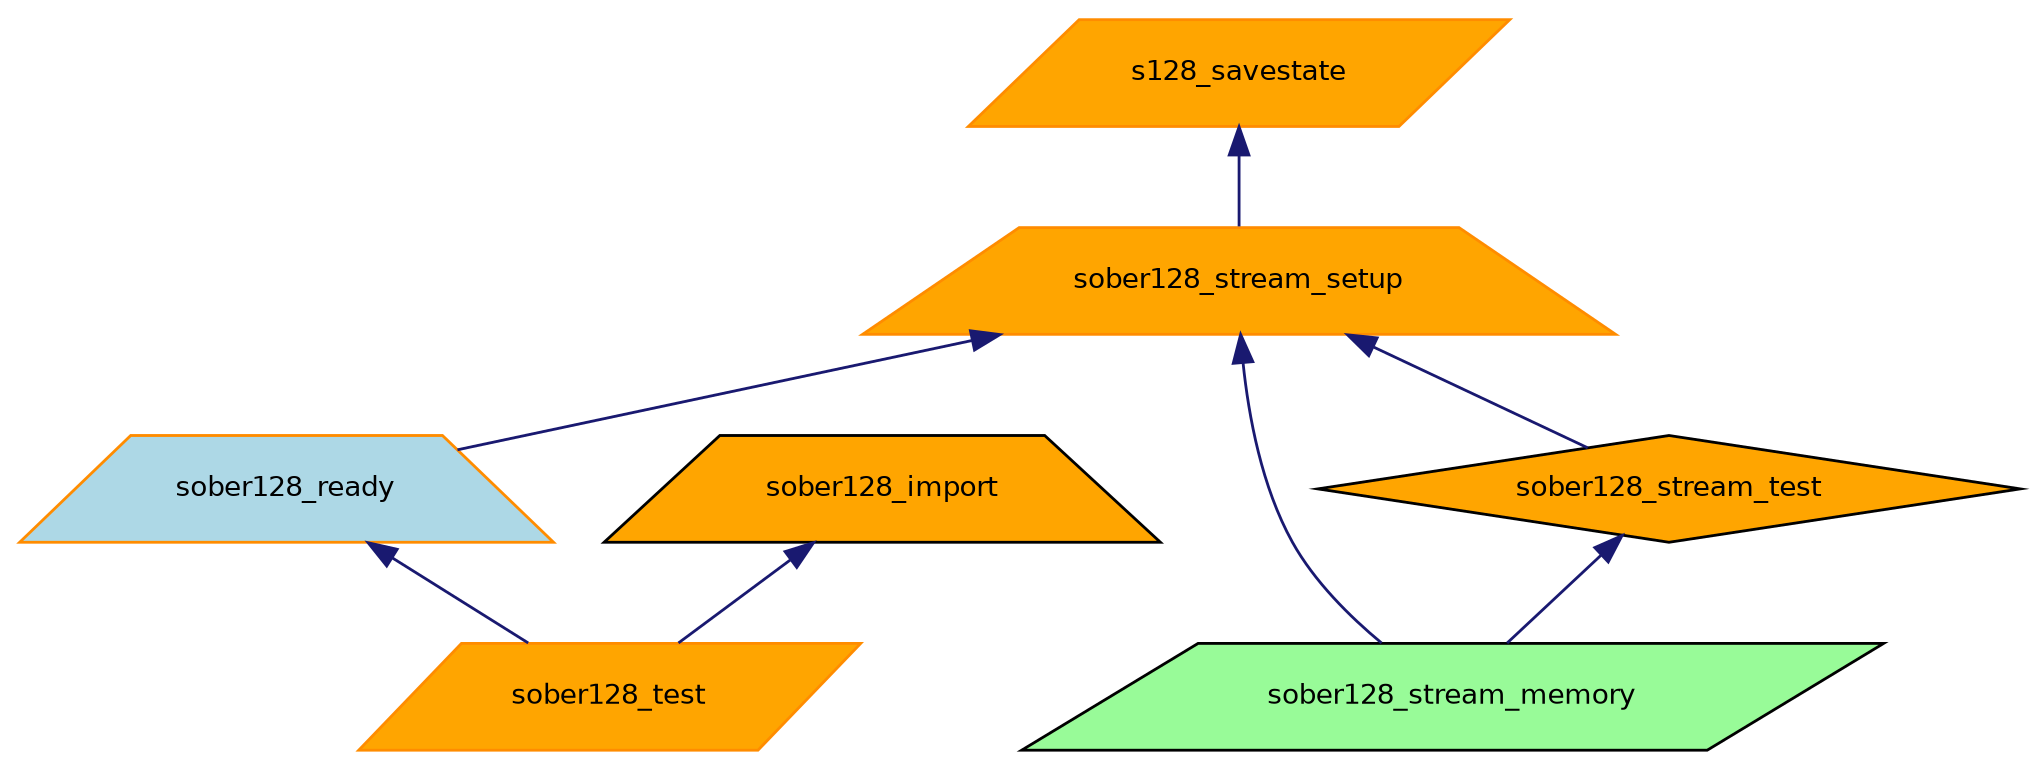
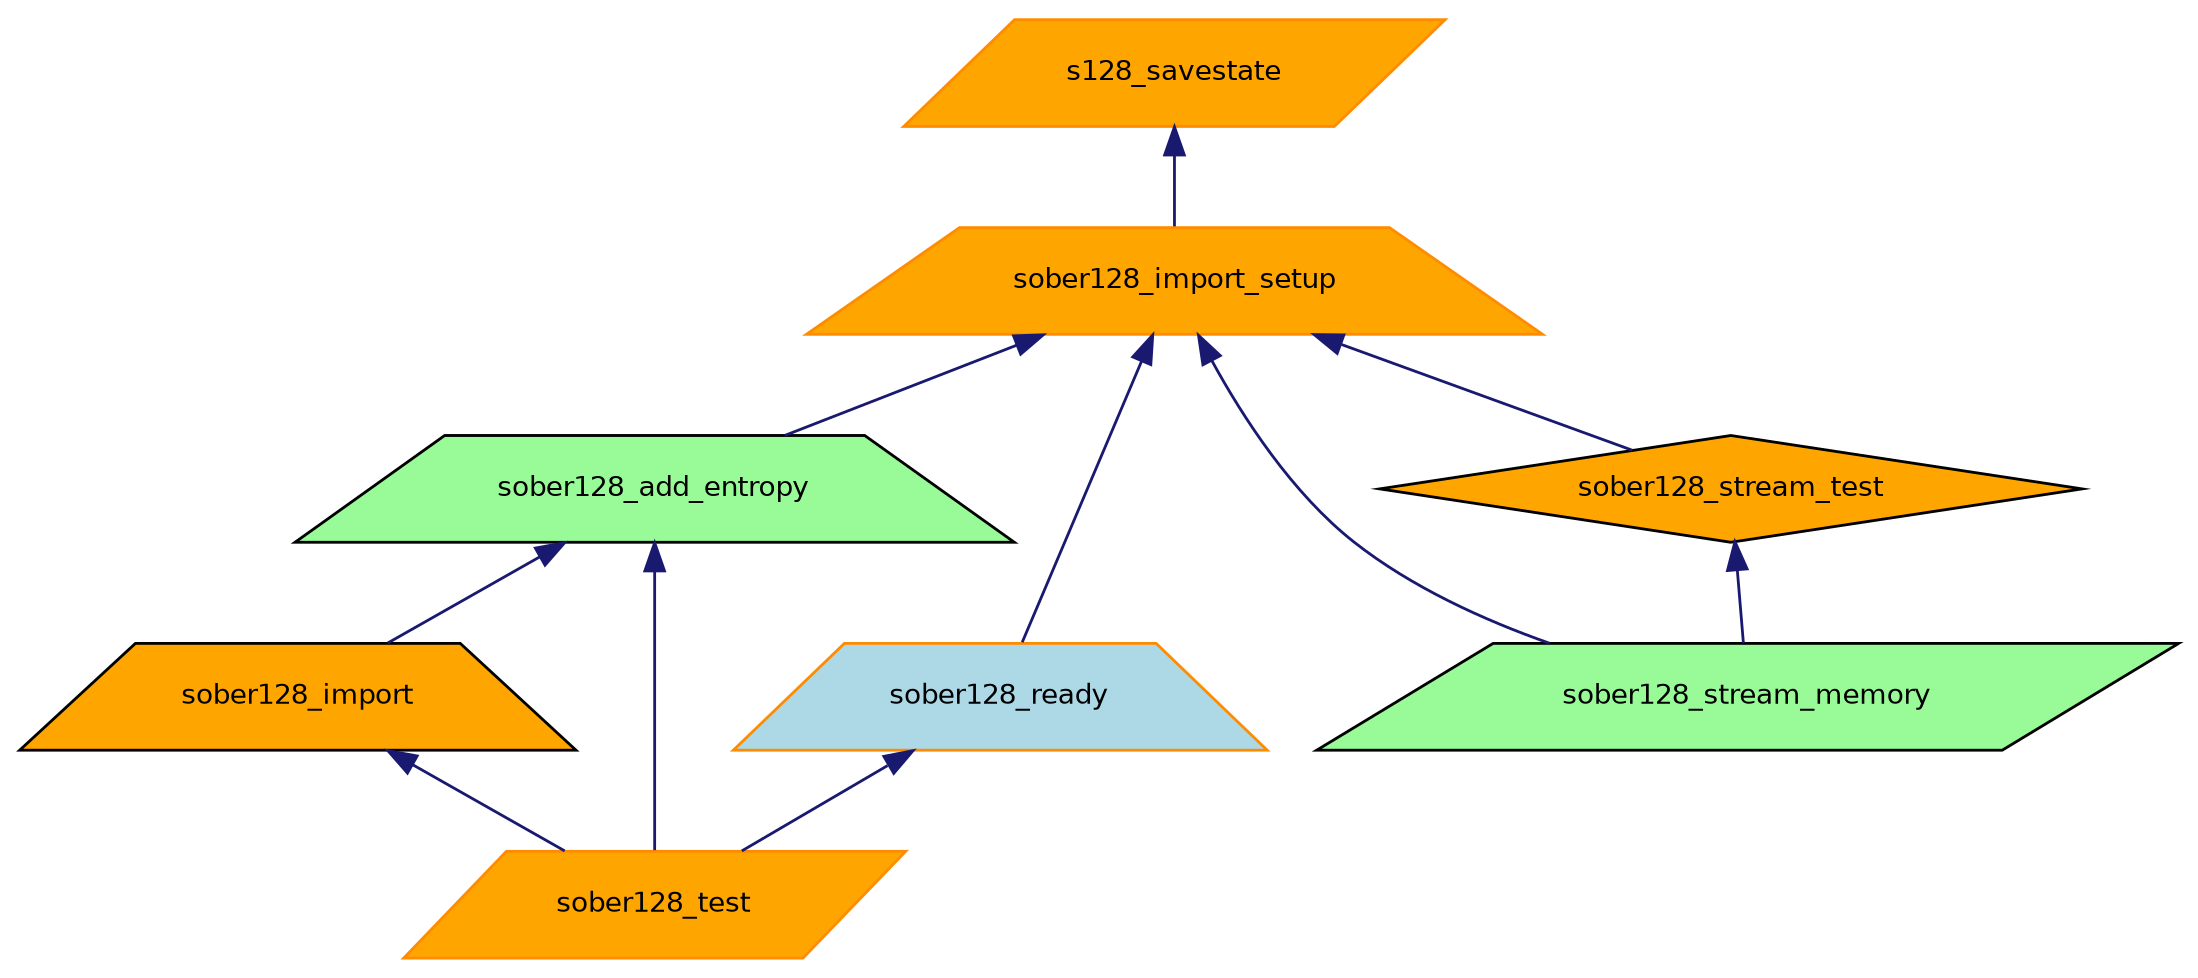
  digraph {
    rankdir=TB
    node [color=darkorange fillcolor=orange fontname=Helvetica fontsize=10 shape=trapezium style=filled]
    edge [color=midnightblue dir=back fontname=Helvetica fontsize=10 labelfontname=Helvetica labelfontsize=10 style=solid]
    n1 [fontcolor=black height=0.2 label=s128_savestate shape=parallelogram width=0.4]
-   n2 [height=0.2 label=sober128_stream_setup width=0.4]
+   n2 [height=0.2 label=sober128_import_setup width=0.4]
+   n3 [color=black fillcolor=palegreen height=0.2 label=sober128_add_entropy width=0.4]
    n4 [fillcolor=lightblue height=0.2 label=sober128_ready width=0.4]
    n5 [color=black fillcolor=palegreen height=0.2 label=sober128_stream_memory shape=parallelogram width=0.4]
    n6 [color=black height=0.2 label=sober128_stream_test shape=diamond width=0.4]
    n7 [color=black height=0.2 label=sober128_import width=0.4]
    n8 [height=0.2 label=sober128_test shape=parallelogram width=0.4]
    n1 -> n2
+   n2 -> n3
    n2 -> n4
    n2 -> n5
    n2 -> n6
+   n3 -> n7
+   n3 -> n8
    n4 -> n8
    n6 -> n5
    n7 -> n8
  }
